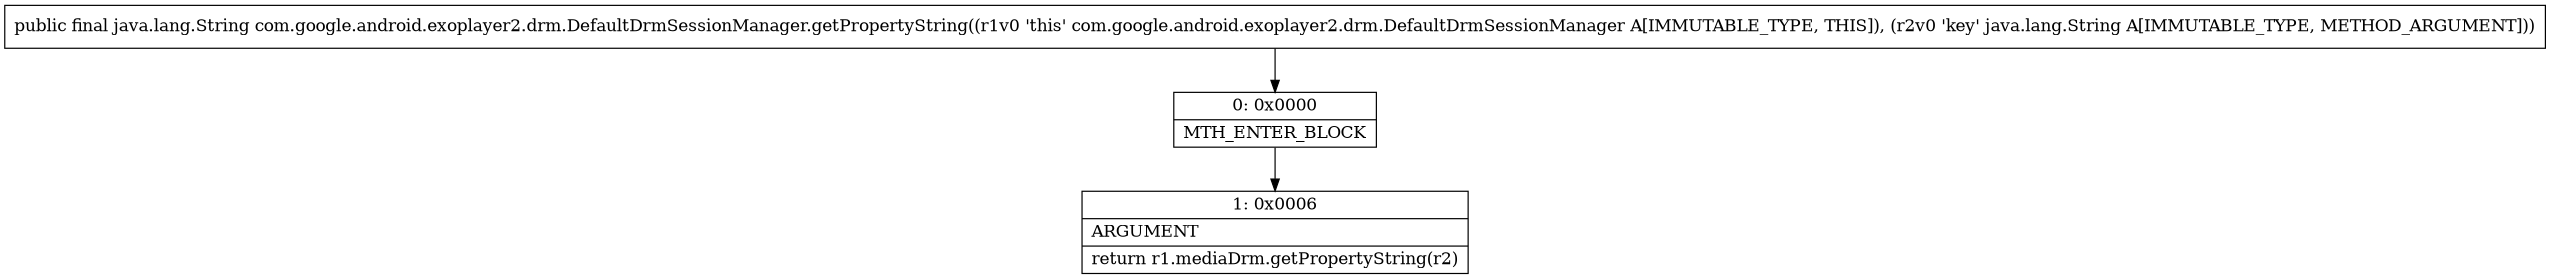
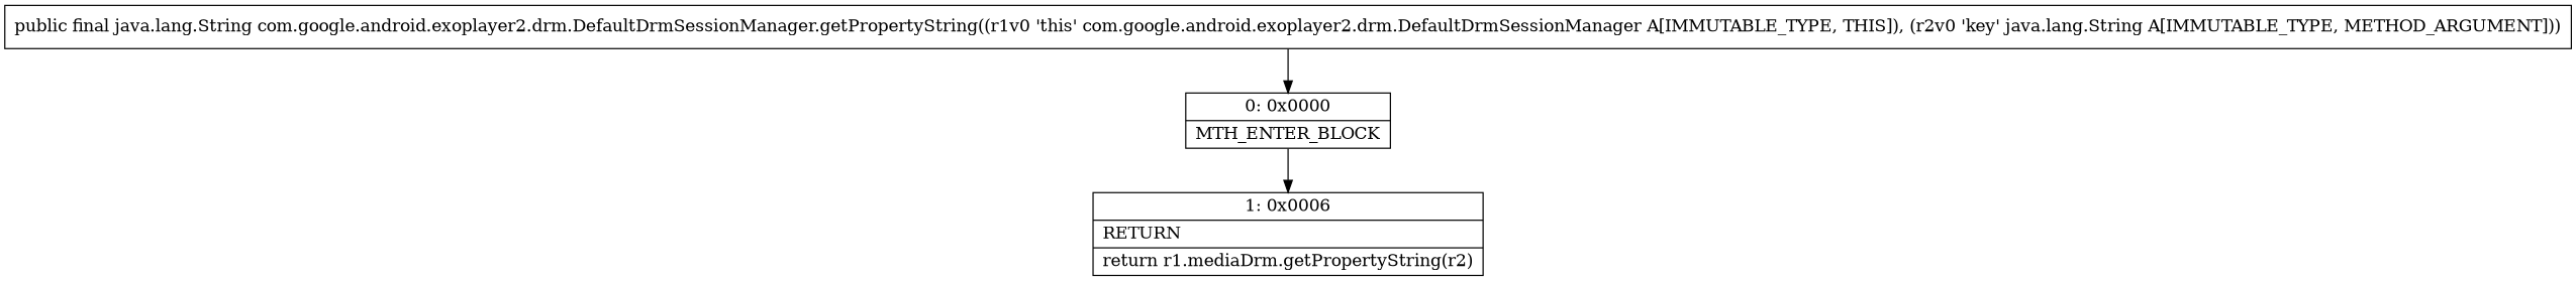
  digraph {
    node [shape=record]
    n1 [label="{0\:\ 0x0000|MTH_ENTER_BLOCK\l}"]
-   n2 [label="{1\:\ 0x0006|ARGUMENT\l|return r1.mediaDrm.getPropertyString(r2)\l}"]
+   n2 [label="{1\:\ 0x0006|RETURN\l|return r1.mediaDrm.getPropertyString(r2)\l}"]
    n3 [label="{public final java.lang.String com.google.android.exoplayer2.drm.DefaultDrmSessionManager.getPropertyString((r1v0 'this' com.google.android.exoplayer2.drm.DefaultDrmSessionManager A[IMMUTABLE_TYPE, THIS]), (r2v0 'key' java.lang.String A[IMMUTABLE_TYPE, METHOD_ARGUMENT])) }"]
    n1 -> n2
    n3 -> n1
  }
